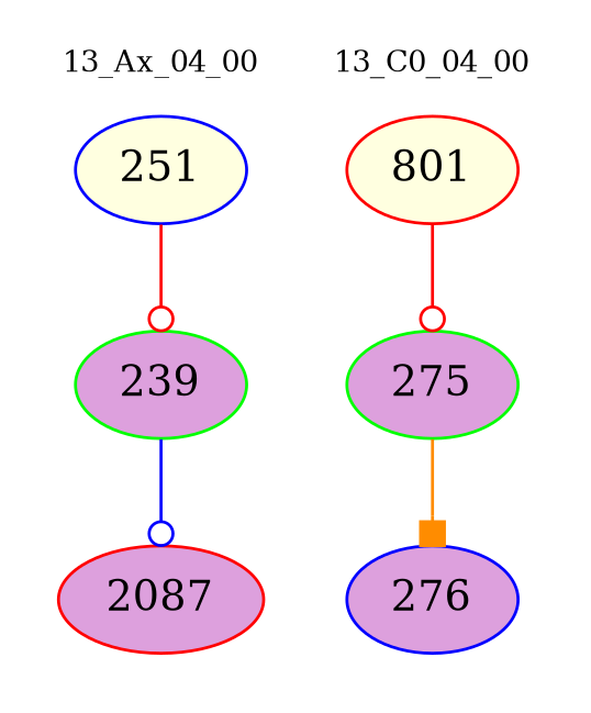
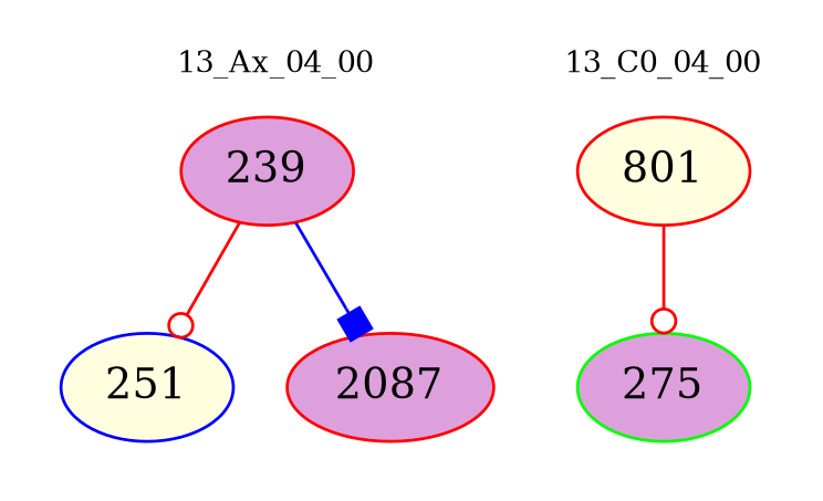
  digraph {
    node [color=green fillcolor=plum style=filled]
    edge [arrowhead=odot color=red]
-   n1 [label=239]
+   n1 [color=red label=239]
    n2 [color=blue fillcolor=lightyellow label=251]
    n3 [color=red label=2087]
    n4 [label=275]
-   n5 [color=blue label=276]
    n6 [color=red fillcolor=lightyellow label=801]
    subgraph cluster_1 {
      color=white
      fontsize=10
      label="13_Ax_04_00"
      n1
      n2
      n3
    }
    subgraph cluster_2 {
      color=white
      fontsize=10
      label="13_C0_04_00"
      n4
-     n5
      n6
    }
-   n2 -> n1
-   n1 -> n3 [color=blue]
-   n4 -> n5 [arrowhead=box color=darkorange]
+   n1 -> n2
+   n1 -> n3 [arrowhead=box color=blue]
    n6 -> n4
  }
